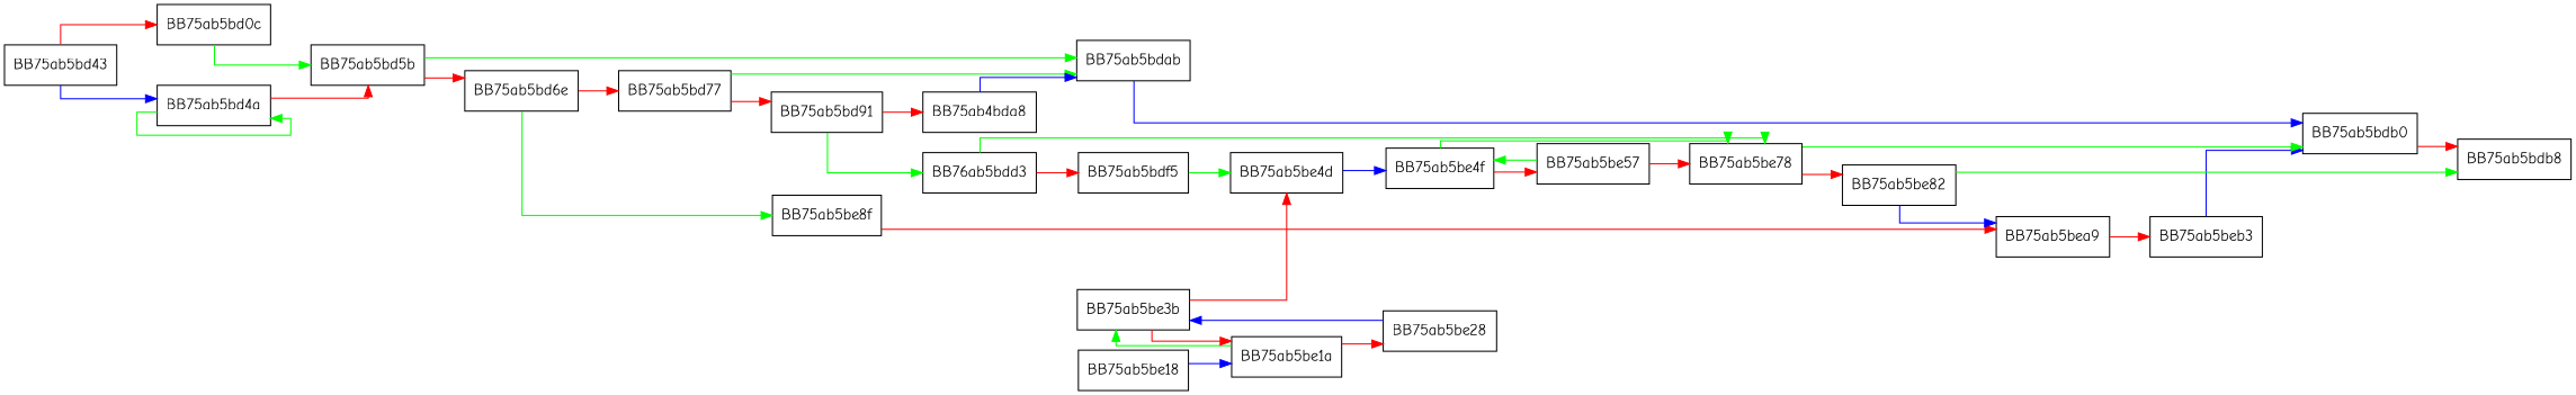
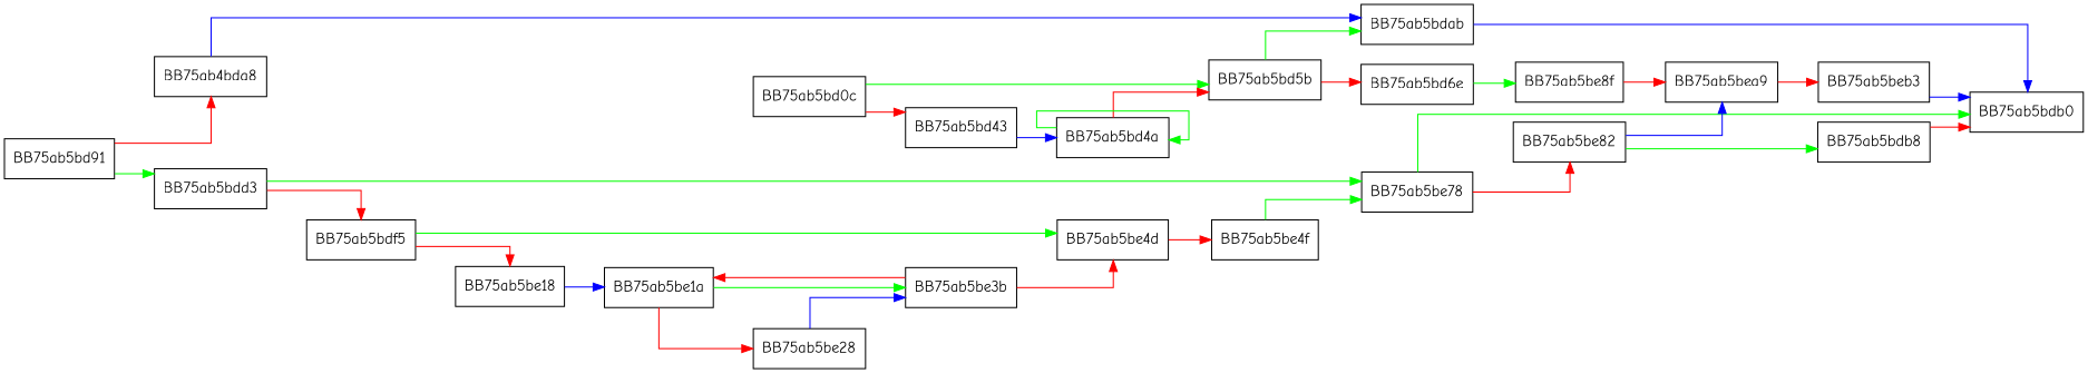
  digraph {
    fontname="Comic Neue"
    rankdir=LR
    splines=ortho
    node [fontname="Comic Neue" shape=box]
    edge [color=red fontname="Comic Neue"]
    BB75ab5bd0c
    BB75ab5bd5b
    BB75ab5bd43
    BB75ab5bdab
    BB75ab5bd6e
    BB75ab5bd4a
    BB75ab5bdb0
    BB75ab5be8f
-   BB75ab5bd77
    BB75ab5bdb8
    BB75ab5bea9
    BB75ab5bd91
    BB75ab5beb3
-   BB75ab5bdd3 [label=BB76ab5bdd3]
+   BB75ab5bdd3
    n15 [label=BB75ab4bda8]
    BB75ab5be78
    BB75ab5bdf5
    BB75ab5be82
    BB75ab5be4d
    BB75ab5be18
    BB75ab5be4f
    BB75ab5be1a
-   BB75ab5be57
    BB75ab5be3b
    BB75ab5be28
    BB75ab5bd0c -> BB75ab5bd5b [color=green]
-   BB75ab5bd43 -> BB75ab5bd0c
+   BB75ab5bd0c -> BB75ab5bd43
    BB75ab5bd5b -> BB75ab5bdab [color=green]
    BB75ab5bd5b -> BB75ab5bd6e
    BB75ab5bd43 -> BB75ab5bd4a [color=blue]
    BB75ab5bdab -> BB75ab5bdb0 [color=blue]
    BB75ab5bd6e -> BB75ab5be8f [color=green]
-   BB75ab5bd6e -> BB75ab5bd77
    BB75ab5bd4a -> BB75ab5bd5b
    BB75ab5bd4a -> BB75ab5bd4a [color=green]
-   BB75ab5bdb0 -> BB75ab5bdb8
+   BB75ab5bdb8 -> BB75ab5bdb0
    BB75ab5be8f -> BB75ab5bea9
-   BB75ab5bd77 -> BB75ab5bdab [color=green]
-   BB75ab5bd77 -> BB75ab5bd91
    BB75ab5bea9 -> BB75ab5beb3
    BB75ab5bd91 -> BB75ab5bdd3 [color=green]
    BB75ab5bd91 -> n15
    BB75ab5beb3 -> BB75ab5bdb0 [color=blue]
    BB75ab5bdd3 -> BB75ab5be78 [color=green]
    BB75ab5bdd3 -> BB75ab5bdf5
    n15 -> BB75ab5bdab [color=blue]
    BB75ab5be78 -> BB75ab5bdb0 [color=green]
    BB75ab5be78 -> BB75ab5be82
    BB75ab5bdf5 -> BB75ab5be4d [color=green]
+   BB75ab5bdf5 -> BB75ab5be18
    BB75ab5be82 -> BB75ab5bdb8 [color=green]
    BB75ab5be82 -> BB75ab5bea9 [color=blue]
-   BB75ab5be4d -> BB75ab5be4f [color=blue]
+   BB75ab5be4d -> BB75ab5be4f
    BB75ab5be18 -> BB75ab5be1a [color=blue]
    BB75ab5be4f -> BB75ab5be78 [color=green]
-   BB75ab5be4f -> BB75ab5be57
    BB75ab5be1a -> BB75ab5be3b [color=green]
    BB75ab5be1a -> BB75ab5be28
-   BB75ab5be57 -> BB75ab5be78
-   BB75ab5be57 -> BB75ab5be4f [color=green]
    BB75ab5be3b -> BB75ab5be4d
    BB75ab5be3b -> BB75ab5be1a
    BB75ab5be28 -> BB75ab5be3b [color=blue]
  }
